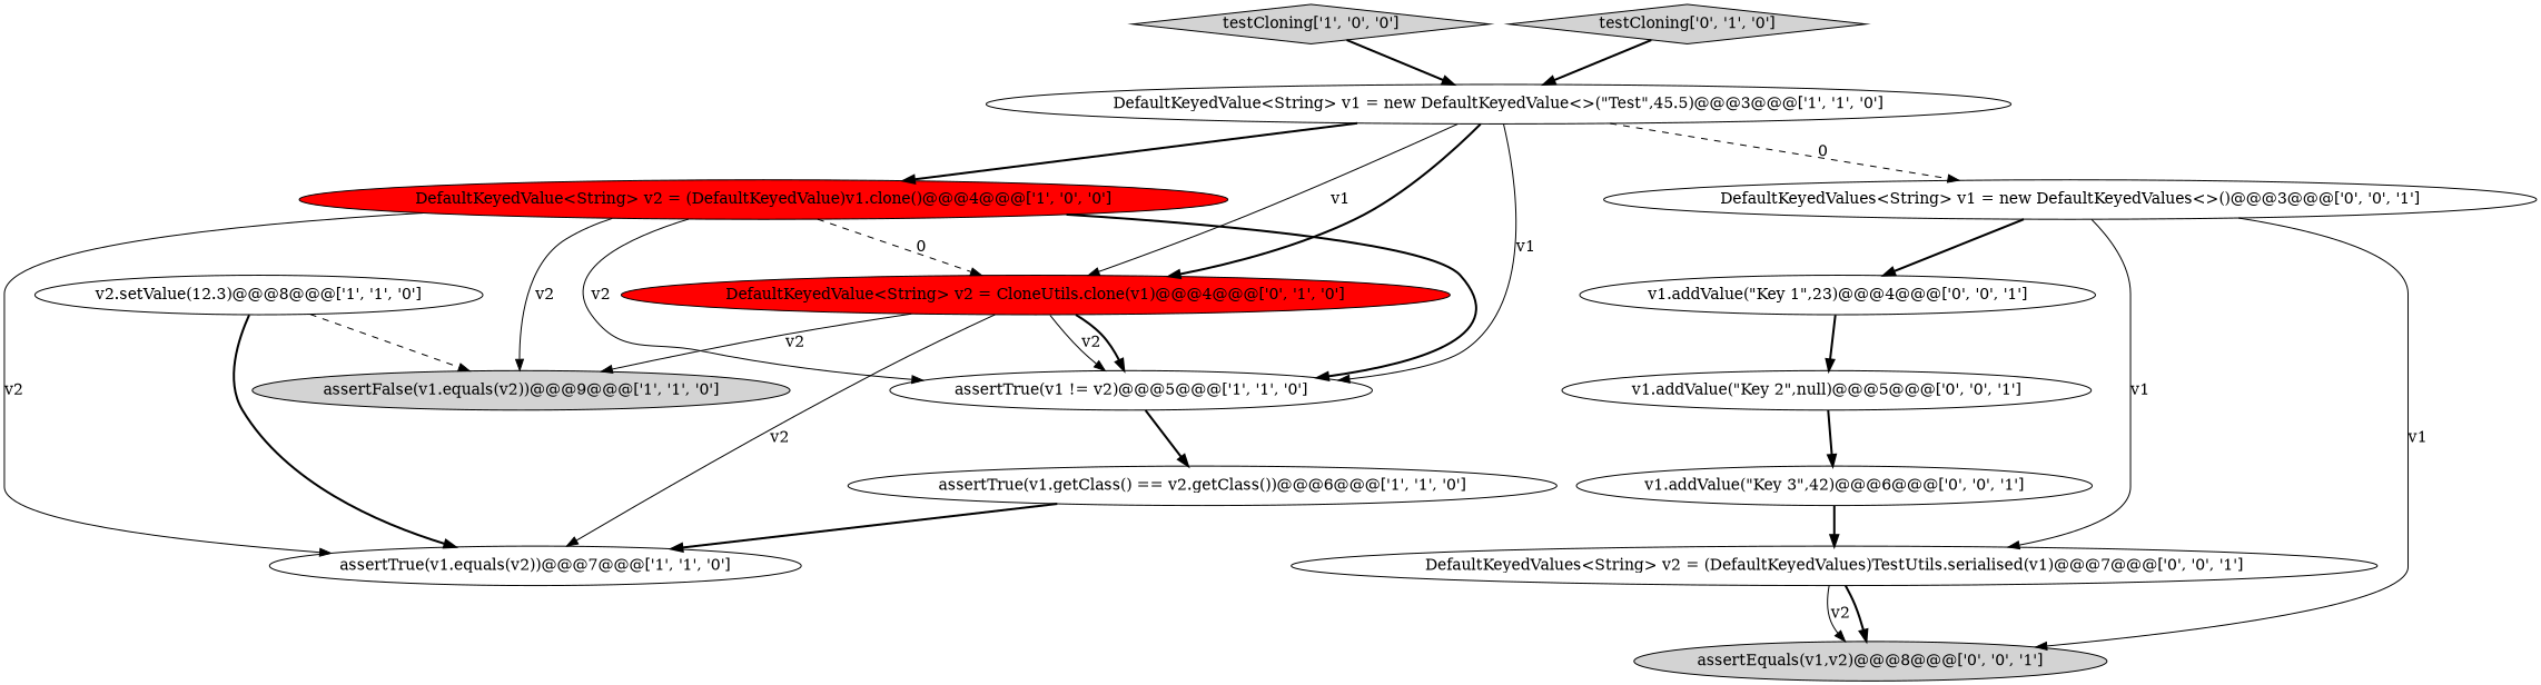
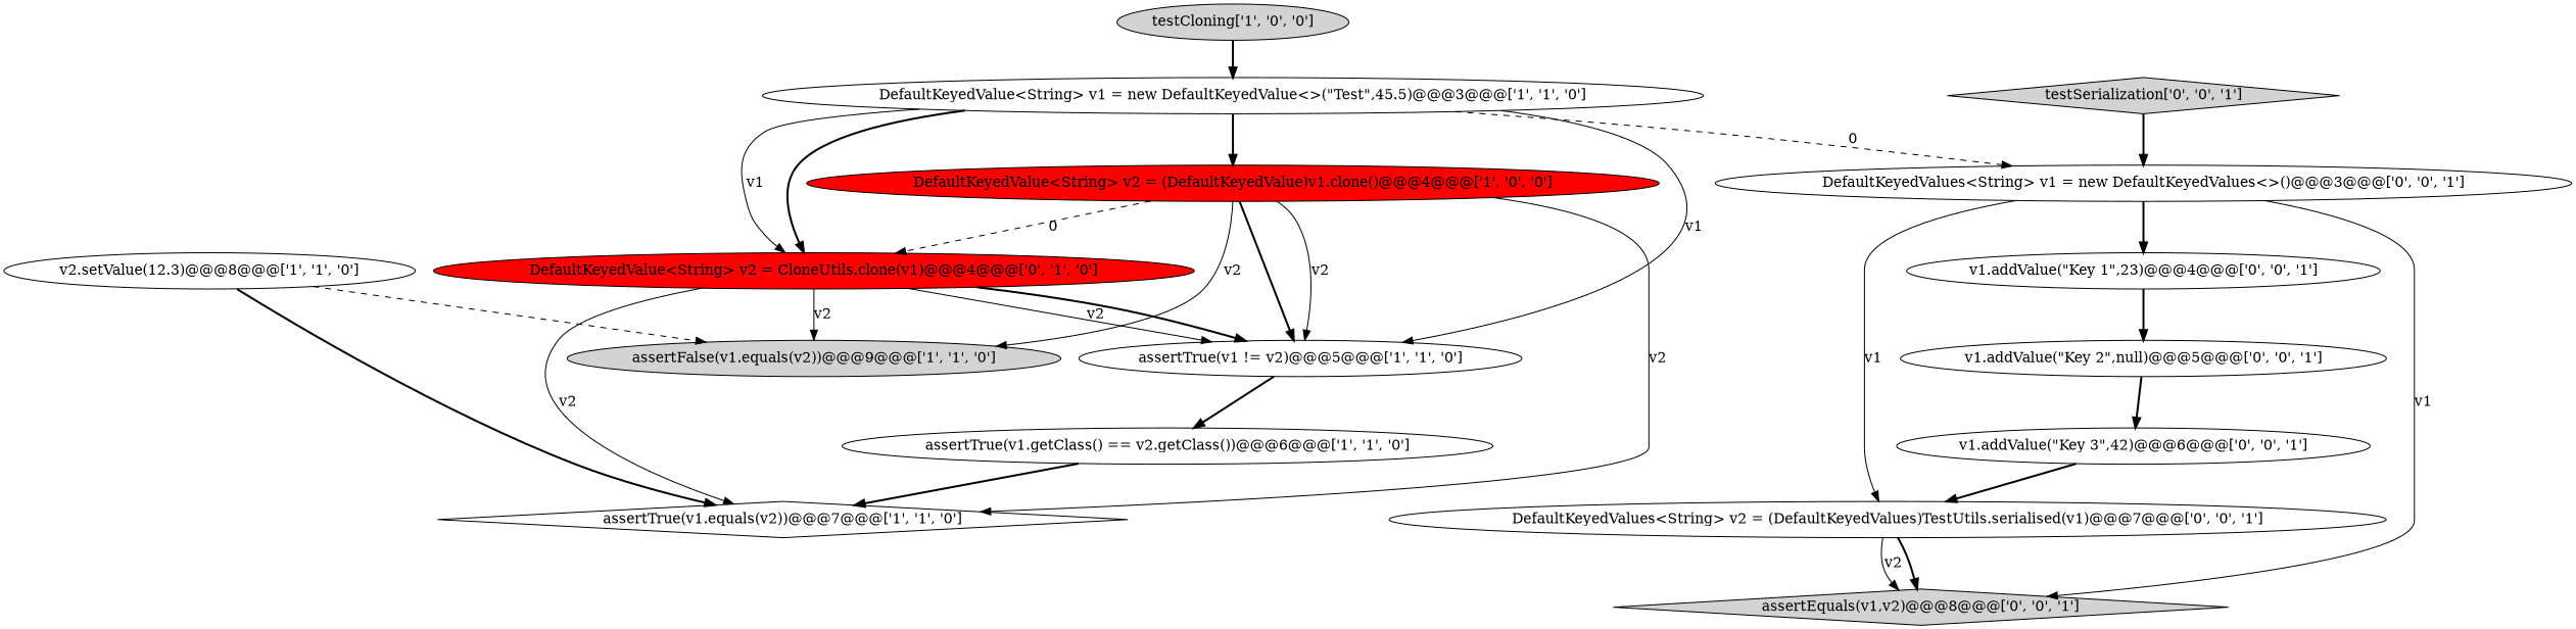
  digraph {
    node [fillcolor=white shape=ellipse style=filled]
    edge [style=bold]
-   n1 [fillcolor=lightgray label="testCloning['1', '0', '0']" shape=diamond]
+   n1 [fillcolor=lightgray label="testCloning['1', '0', '0']"]
    n2 [label="DefaultKeyedValue<String> v1 = new DefaultKeyedValue<>(\"Test\",45.5)@@@3@@@['1', '1', '0']"]
    n3 [fillcolor=red label="DefaultKeyedValue<String> v2 = (DefaultKeyedValue)v1.clone()@@@4@@@['1', '0', '0']"]
    n4 [fillcolor=red label="DefaultKeyedValue<String> v2 = CloneUtils.clone(v1)@@@4@@@['0', '1', '0']"]
    n5 [label="assertTrue(v1 != v2)@@@5@@@['1', '1', '0']"]
    n6 [label="DefaultKeyedValues<String> v1 = new DefaultKeyedValues<>()@@@3@@@['0', '0', '1']"]
-   n7 [label="assertTrue(v1.equals(v2))@@@7@@@['1', '1', '0']"]
+   n7 [label="assertTrue(v1.equals(v2))@@@7@@@['1', '1', '0']" shape=diamond]
    n8 [fillcolor=lightgray label="assertFalse(v1.equals(v2))@@@9@@@['1', '1', '0']"]
    n9 [label="assertTrue(v1.getClass() == v2.getClass())@@@6@@@['1', '1', '0']"]
    n10 [label="v1.addValue(\"Key 2\",null)@@@5@@@['0', '0', '1']"]
    n11 [label="v1.addValue(\"Key 3\",42)@@@6@@@['0', '0', '1']"]
    n12 [label="DefaultKeyedValues<String> v2 = (DefaultKeyedValues)TestUtils.serialised(v1)@@@7@@@['0', '0', '1']"]
    n13 [label="v1.addValue(\"Key 1\",23)@@@4@@@['0', '0', '1']"]
-   n14 [fillcolor=lightgray label="assertEquals(v1,v2)@@@8@@@['0', '0', '1']"]
-   n15 [fillcolor=lightgray label="testCloning['0', '1', '0']" shape=diamond]
+   n14 [fillcolor=lightgray label="assertEquals(v1,v2)@@@8@@@['0', '0', '1']" shape=diamond]
    n16 [label="v2.setValue(12.3)@@@8@@@['1', '1', '0']"]
+   n17 [fillcolor=lightgray label="testSerialization['0', '0', '1']" shape=diamond]
    n1 -> n2
    n2 -> n3
    n2 -> n4 [label=v1 style=solid]
    n2 -> n4
    n2 -> n5 [label=v1 style=solid]
    n2 -> n6 [label=0 style=dashed]
    n3 -> n4 [label=0 style=dashed]
    n3 -> n5 [label=v2 style=solid]
    n3 -> n5
    n3 -> n7 [label=v2 style=solid]
    n3 -> n8 [label=v2 style=solid]
    n4 -> n5 [label=v2 style=solid]
    n4 -> n5
    n4 -> n7 [label=v2 style=solid]
    n4 -> n8 [label=v2 style=solid]
    n5 -> n9
    n6 -> n12 [label=v1 style=solid]
    n6 -> n13
    n6 -> n14 [label=v1 style=solid]
    n9 -> n7
    n10 -> n11
    n11 -> n12
    n12 -> n14
    n12 -> n14 [label=v2 style=solid]
    n13 -> n10
-   n15 -> n2
    n16 -> n7
    n16 -> n8 [style=dashed]
+   n17 -> n6
  }
